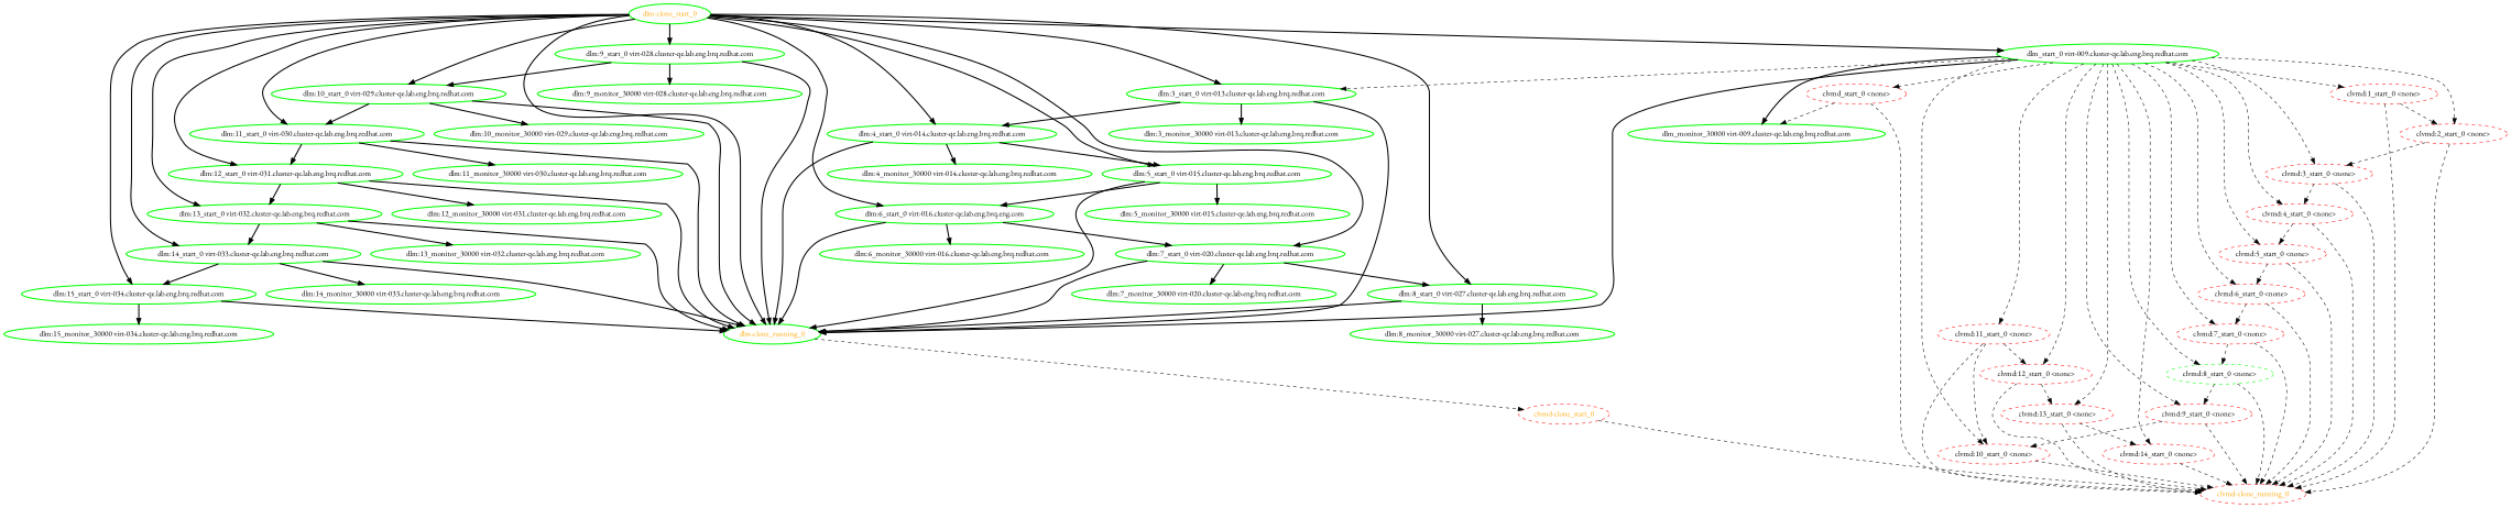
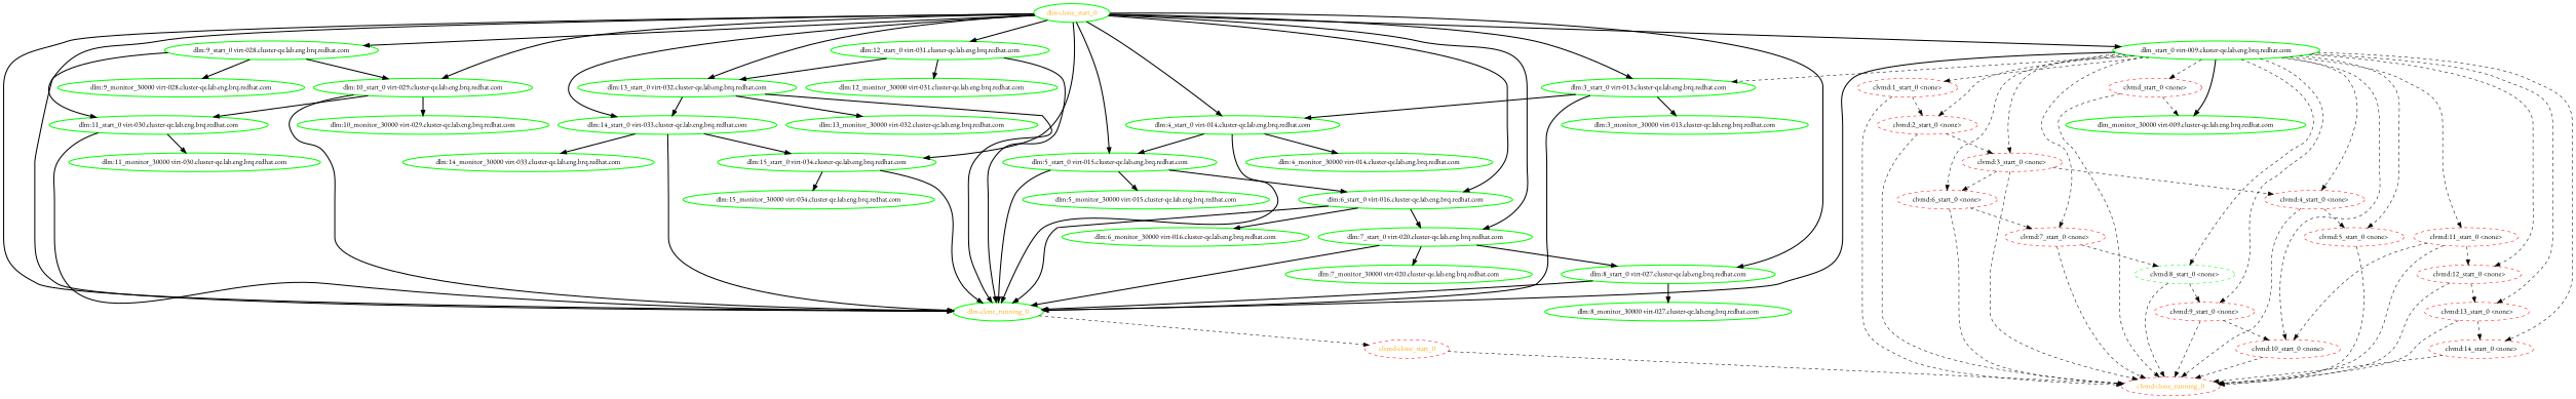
  digraph {
    fontname="EB Garamond"
    node [color=green fontcolor=black fontname="EB Garamond" style=bold]
    edge [fontname="EB Garamond" style=bold]
    "clvmd-clone_running_0" [color=red fontcolor=orange style=dashed]
    "clvmd-clone_start_0" [color=red fontcolor=orange style=dashed]
    "clvmd:10_start_0 <none>" [color=red style=dashed]
    "clvmd:11_start_0 <none>" [color=red style=dashed]
    "clvmd:12_start_0 <none>" [color=red style=dashed]
    "clvmd:13_start_0 <none>" [color=red style=dashed]
    "clvmd:14_start_0 <none>" [color=red style=dashed]
    "clvmd:1_start_0 <none>" [color=red style=dashed]
    "clvmd:2_start_0 <none>" [color=red style=dashed]
    "clvmd:3_start_0 <none>" [color=red style=dashed]
    "clvmd:4_start_0 <none>" [color=red style=dashed]
    "clvmd:5_start_0 <none>" [color=red style=dashed]
    "clvmd:6_start_0 <none>" [color=red style=dashed]
    "clvmd:7_start_0 <none>" [color=red style=dashed]
    "clvmd:8_start_0 <none>" [style=dashed]
    "clvmd:9_start_0 <none>" [color=red style=dashed]
    "clvmd_start_0 <none>" [color=red style=dashed]
    "dlm_monitor_30000 virt-009.cluster-qe.lab.eng.brq.redhat.com"
    "dlm-clone_running_0" [fontcolor=orange]
    "dlm-clone_start_0" [fontcolor=orange]
    "dlm:10_start_0 virt-029.cluster-qe.lab.eng.brq.redhat.com"
    "dlm:11_start_0 virt-030.cluster-qe.lab.eng.brq.redhat.com"
    "dlm:12_start_0 virt-031.cluster-qe.lab.eng.brq.redhat.com"
    "dlm:13_start_0 virt-032.cluster-qe.lab.eng.brq.redhat.com"
    "dlm:14_start_0 virt-033.cluster-qe.lab.eng.brq.redhat.com"
    "dlm:15_start_0 virt-034.cluster-qe.lab.eng.brq.redhat.com"
    "dlm:3_start_0 virt-013.cluster-qe.lab.eng.brq.redhat.com"
    "dlm:4_start_0 virt-014.cluster-qe.lab.eng.brq.redhat.com"
    "dlm:5_start_0 virt-015.cluster-qe.lab.eng.brq.redhat.com"
-   "dlm:6_start_0 virt-016.cluster-qe.lab.eng.brq.redhat.com" [label="dlm:6_start_0 virt-016.cluster-qe.lab.eng.brq.eng.com"]
+   "dlm:6_start_0 virt-016.cluster-qe.lab.eng.brq.redhat.com"
    "dlm:7_start_0 virt-020.cluster-qe.lab.eng.brq.redhat.com"
    "dlm:8_start_0 virt-027.cluster-qe.lab.eng.brq.redhat.com"
    "dlm:9_start_0 virt-028.cluster-qe.lab.eng.brq.redhat.com"
    "dlm_start_0 virt-009.cluster-qe.lab.eng.brq.redhat.com"
    "dlm:10_monitor_30000 virt-029.cluster-qe.lab.eng.brq.redhat.com"
    "dlm:11_monitor_30000 virt-030.cluster-qe.lab.eng.brq.redhat.com"
    "dlm:12_monitor_30000 virt-031.cluster-qe.lab.eng.brq.redhat.com"
    "dlm:13_monitor_30000 virt-032.cluster-qe.lab.eng.brq.redhat.com"
    "dlm:14_monitor_30000 virt-033.cluster-qe.lab.eng.brq.redhat.com"
    "dlm:15_monitor_30000 virt-034.cluster-qe.lab.eng.brq.redhat.com"
    "dlm:3_monitor_30000 virt-013.cluster-qe.lab.eng.brq.redhat.com"
    "dlm:4_monitor_30000 virt-014.cluster-qe.lab.eng.brq.redhat.com"
    "dlm:5_monitor_30000 virt-015.cluster-qe.lab.eng.brq.redhat.com"
    "dlm:6_monitor_30000 virt-016.cluster-qe.lab.eng.brq.redhat.com"
    "dlm:7_monitor_30000 virt-020.cluster-qe.lab.eng.brq.redhat.com"
    "dlm:8_monitor_30000 virt-027.cluster-qe.lab.eng.brq.redhat.com"
    "dlm:9_monitor_30000 virt-028.cluster-qe.lab.eng.brq.redhat.com"
    "clvmd-clone_start_0" -> "clvmd-clone_running_0" [style=dashed]
    "clvmd:10_start_0 <none>" -> "clvmd-clone_running_0" [style=dashed]
    "clvmd:11_start_0 <none>" -> "clvmd-clone_running_0" [style=dashed]
    "clvmd:11_start_0 <none>" -> "clvmd:10_start_0 <none>" [style=dashed]
    "clvmd:11_start_0 <none>" -> "clvmd:12_start_0 <none>" [style=dashed]
    "clvmd:12_start_0 <none>" -> "clvmd-clone_running_0" [style=dashed]
    "clvmd:12_start_0 <none>" -> "clvmd:13_start_0 <none>" [style=dashed]
    "clvmd:13_start_0 <none>" -> "clvmd-clone_running_0" [style=dashed]
    "clvmd:13_start_0 <none>" -> "clvmd:14_start_0 <none>" [style=dashed]
    "clvmd:14_start_0 <none>" -> "clvmd-clone_running_0" [style=dashed]
    "clvmd:1_start_0 <none>" -> "clvmd-clone_running_0" [style=dashed]
    "clvmd:1_start_0 <none>" -> "clvmd:2_start_0 <none>" [style=dashed]
    "clvmd:2_start_0 <none>" -> "clvmd-clone_running_0" [style=dashed]
    "clvmd:2_start_0 <none>" -> "clvmd:3_start_0 <none>" [style=dashed]
    "clvmd:3_start_0 <none>" -> "clvmd-clone_running_0" [style=dashed]
    "clvmd:3_start_0 <none>" -> "clvmd:4_start_0 <none>" [style=dashed]
    "clvmd:4_start_0 <none>" -> "clvmd-clone_running_0" [style=dashed]
    "clvmd:4_start_0 <none>" -> "clvmd:5_start_0 <none>" [style=dashed]
    "clvmd:5_start_0 <none>" -> "clvmd-clone_running_0" [style=dashed]
-   "clvmd:5_start_0 <none>" -> "clvmd:6_start_0 <none>" [style=dashed]
+   "clvmd:3_start_0 <none>" -> "clvmd:6_start_0 <none>" [style=dashed]
    "clvmd:6_start_0 <none>" -> "clvmd-clone_running_0" [style=dashed]
    "clvmd:6_start_0 <none>" -> "clvmd:7_start_0 <none>" [style=dashed]
    "clvmd:7_start_0 <none>" -> "clvmd-clone_running_0" [style=dashed]
    "clvmd:7_start_0 <none>" -> "clvmd:8_start_0 <none>" [style=dashed]
    "clvmd:8_start_0 <none>" -> "clvmd-clone_running_0" [style=dashed]
    "clvmd:8_start_0 <none>" -> "clvmd:9_start_0 <none>" [style=dashed]
    "clvmd:9_start_0 <none>" -> "clvmd-clone_running_0" [style=dashed]
    "clvmd:9_start_0 <none>" -> "clvmd:10_start_0 <none>" [style=dashed]
    "clvmd_start_0 <none>" -> "clvmd-clone_running_0" [style=dashed]
    "clvmd_start_0 <none>" -> "dlm_monitor_30000 virt-009.cluster-qe.lab.eng.brq.redhat.com" [style=dashed]
    "dlm-clone_running_0" -> "clvmd-clone_start_0" [style=dashed]
    "dlm-clone_start_0" -> "dlm-clone_running_0"
    "dlm-clone_start_0" -> "dlm:10_start_0 virt-029.cluster-qe.lab.eng.brq.redhat.com"
    "dlm-clone_start_0" -> "dlm:11_start_0 virt-030.cluster-qe.lab.eng.brq.redhat.com"
    "dlm-clone_start_0" -> "dlm:12_start_0 virt-031.cluster-qe.lab.eng.brq.redhat.com"
    "dlm-clone_start_0" -> "dlm:13_start_0 virt-032.cluster-qe.lab.eng.brq.redhat.com"
    "dlm-clone_start_0" -> "dlm:14_start_0 virt-033.cluster-qe.lab.eng.brq.redhat.com"
    "dlm-clone_start_0" -> "dlm:15_start_0 virt-034.cluster-qe.lab.eng.brq.redhat.com"
    "dlm-clone_start_0" -> "dlm:3_start_0 virt-013.cluster-qe.lab.eng.brq.redhat.com"
    "dlm-clone_start_0" -> "dlm:4_start_0 virt-014.cluster-qe.lab.eng.brq.redhat.com"
    "dlm-clone_start_0" -> "dlm:5_start_0 virt-015.cluster-qe.lab.eng.brq.redhat.com"
    "dlm-clone_start_0" -> "dlm:6_start_0 virt-016.cluster-qe.lab.eng.brq.redhat.com"
    "dlm-clone_start_0" -> "dlm:7_start_0 virt-020.cluster-qe.lab.eng.brq.redhat.com"
    "dlm-clone_start_0" -> "dlm:8_start_0 virt-027.cluster-qe.lab.eng.brq.redhat.com"
    "dlm-clone_start_0" -> "dlm:9_start_0 virt-028.cluster-qe.lab.eng.brq.redhat.com"
    "dlm-clone_start_0" -> "dlm_start_0 virt-009.cluster-qe.lab.eng.brq.redhat.com"
    "dlm:10_start_0 virt-029.cluster-qe.lab.eng.brq.redhat.com" -> "dlm-clone_running_0"
    "dlm:10_start_0 virt-029.cluster-qe.lab.eng.brq.redhat.com" -> "dlm:11_start_0 virt-030.cluster-qe.lab.eng.brq.redhat.com"
    "dlm:10_start_0 virt-029.cluster-qe.lab.eng.brq.redhat.com" -> "dlm:10_monitor_30000 virt-029.cluster-qe.lab.eng.brq.redhat.com"
    "dlm:11_start_0 virt-030.cluster-qe.lab.eng.brq.redhat.com" -> "dlm-clone_running_0"
-   "dlm:11_start_0 virt-030.cluster-qe.lab.eng.brq.redhat.com" -> "dlm:12_start_0 virt-031.cluster-qe.lab.eng.brq.redhat.com"
    "dlm:11_start_0 virt-030.cluster-qe.lab.eng.brq.redhat.com" -> "dlm:11_monitor_30000 virt-030.cluster-qe.lab.eng.brq.redhat.com"
    "dlm:12_start_0 virt-031.cluster-qe.lab.eng.brq.redhat.com" -> "dlm-clone_running_0"
    "dlm:12_start_0 virt-031.cluster-qe.lab.eng.brq.redhat.com" -> "dlm:13_start_0 virt-032.cluster-qe.lab.eng.brq.redhat.com"
    "dlm:12_start_0 virt-031.cluster-qe.lab.eng.brq.redhat.com" -> "dlm:12_monitor_30000 virt-031.cluster-qe.lab.eng.brq.redhat.com"
    "dlm:13_start_0 virt-032.cluster-qe.lab.eng.brq.redhat.com" -> "dlm-clone_running_0"
    "dlm:13_start_0 virt-032.cluster-qe.lab.eng.brq.redhat.com" -> "dlm:14_start_0 virt-033.cluster-qe.lab.eng.brq.redhat.com"
    "dlm:13_start_0 virt-032.cluster-qe.lab.eng.brq.redhat.com" -> "dlm:13_monitor_30000 virt-032.cluster-qe.lab.eng.brq.redhat.com"
    "dlm:14_start_0 virt-033.cluster-qe.lab.eng.brq.redhat.com" -> "dlm-clone_running_0"
    "dlm:14_start_0 virt-033.cluster-qe.lab.eng.brq.redhat.com" -> "dlm:15_start_0 virt-034.cluster-qe.lab.eng.brq.redhat.com"
    "dlm:14_start_0 virt-033.cluster-qe.lab.eng.brq.redhat.com" -> "dlm:14_monitor_30000 virt-033.cluster-qe.lab.eng.brq.redhat.com"
    "dlm:15_start_0 virt-034.cluster-qe.lab.eng.brq.redhat.com" -> "dlm-clone_running_0"
    "dlm:15_start_0 virt-034.cluster-qe.lab.eng.brq.redhat.com" -> "dlm:15_monitor_30000 virt-034.cluster-qe.lab.eng.brq.redhat.com"
    "dlm:3_start_0 virt-013.cluster-qe.lab.eng.brq.redhat.com" -> "dlm-clone_running_0"
    "dlm:3_start_0 virt-013.cluster-qe.lab.eng.brq.redhat.com" -> "dlm:4_start_0 virt-014.cluster-qe.lab.eng.brq.redhat.com"
    "dlm:3_start_0 virt-013.cluster-qe.lab.eng.brq.redhat.com" -> "dlm:3_monitor_30000 virt-013.cluster-qe.lab.eng.brq.redhat.com"
    "dlm:4_start_0 virt-014.cluster-qe.lab.eng.brq.redhat.com" -> "dlm-clone_running_0"
    "dlm:4_start_0 virt-014.cluster-qe.lab.eng.brq.redhat.com" -> "dlm:5_start_0 virt-015.cluster-qe.lab.eng.brq.redhat.com"
    "dlm:4_start_0 virt-014.cluster-qe.lab.eng.brq.redhat.com" -> "dlm:4_monitor_30000 virt-014.cluster-qe.lab.eng.brq.redhat.com"
    "dlm:5_start_0 virt-015.cluster-qe.lab.eng.brq.redhat.com" -> "dlm-clone_running_0"
    "dlm:5_start_0 virt-015.cluster-qe.lab.eng.brq.redhat.com" -> "dlm:6_start_0 virt-016.cluster-qe.lab.eng.brq.redhat.com"
    "dlm:5_start_0 virt-015.cluster-qe.lab.eng.brq.redhat.com" -> "dlm:5_monitor_30000 virt-015.cluster-qe.lab.eng.brq.redhat.com"
    "dlm:6_start_0 virt-016.cluster-qe.lab.eng.brq.redhat.com" -> "dlm-clone_running_0"
    "dlm:6_start_0 virt-016.cluster-qe.lab.eng.brq.redhat.com" -> "dlm:7_start_0 virt-020.cluster-qe.lab.eng.brq.redhat.com"
    "dlm:6_start_0 virt-016.cluster-qe.lab.eng.brq.redhat.com" -> "dlm:6_monitor_30000 virt-016.cluster-qe.lab.eng.brq.redhat.com"
    "dlm:7_start_0 virt-020.cluster-qe.lab.eng.brq.redhat.com" -> "dlm-clone_running_0"
    "dlm:7_start_0 virt-020.cluster-qe.lab.eng.brq.redhat.com" -> "dlm:8_start_0 virt-027.cluster-qe.lab.eng.brq.redhat.com"
    "dlm:7_start_0 virt-020.cluster-qe.lab.eng.brq.redhat.com" -> "dlm:7_monitor_30000 virt-020.cluster-qe.lab.eng.brq.redhat.com"
    "dlm:8_start_0 virt-027.cluster-qe.lab.eng.brq.redhat.com" -> "dlm-clone_running_0"
    "dlm:8_start_0 virt-027.cluster-qe.lab.eng.brq.redhat.com" -> "dlm:8_monitor_30000 virt-027.cluster-qe.lab.eng.brq.redhat.com"
    "dlm:9_start_0 virt-028.cluster-qe.lab.eng.brq.redhat.com" -> "dlm-clone_running_0"
    "dlm:9_start_0 virt-028.cluster-qe.lab.eng.brq.redhat.com" -> "dlm:10_start_0 virt-029.cluster-qe.lab.eng.brq.redhat.com"
    "dlm:9_start_0 virt-028.cluster-qe.lab.eng.brq.redhat.com" -> "dlm:9_monitor_30000 virt-028.cluster-qe.lab.eng.brq.redhat.com"
    "dlm_start_0 virt-009.cluster-qe.lab.eng.brq.redhat.com" -> "clvmd:10_start_0 <none>" [style=dashed]
    "dlm_start_0 virt-009.cluster-qe.lab.eng.brq.redhat.com" -> "clvmd:11_start_0 <none>" [style=dashed]
    "dlm_start_0 virt-009.cluster-qe.lab.eng.brq.redhat.com" -> "clvmd:12_start_0 <none>" [style=dashed]
    "dlm_start_0 virt-009.cluster-qe.lab.eng.brq.redhat.com" -> "clvmd:13_start_0 <none>" [style=dashed]
    "dlm_start_0 virt-009.cluster-qe.lab.eng.brq.redhat.com" -> "clvmd:14_start_0 <none>" [style=dashed]
    "dlm_start_0 virt-009.cluster-qe.lab.eng.brq.redhat.com" -> "clvmd:1_start_0 <none>" [style=dashed]
    "dlm_start_0 virt-009.cluster-qe.lab.eng.brq.redhat.com" -> "clvmd:2_start_0 <none>" [style=dashed]
    "dlm_start_0 virt-009.cluster-qe.lab.eng.brq.redhat.com" -> "clvmd:3_start_0 <none>" [style=dashed]
    "dlm_start_0 virt-009.cluster-qe.lab.eng.brq.redhat.com" -> "clvmd:4_start_0 <none>" [style=dashed]
    "dlm_start_0 virt-009.cluster-qe.lab.eng.brq.redhat.com" -> "clvmd:5_start_0 <none>" [style=dashed]
    "dlm_start_0 virt-009.cluster-qe.lab.eng.brq.redhat.com" -> "clvmd:6_start_0 <none>" [style=dashed]
    "dlm_start_0 virt-009.cluster-qe.lab.eng.brq.redhat.com" -> "clvmd:7_start_0 <none>" [style=dashed]
    "dlm_start_0 virt-009.cluster-qe.lab.eng.brq.redhat.com" -> "clvmd:8_start_0 <none>" [style=dashed]
    "dlm_start_0 virt-009.cluster-qe.lab.eng.brq.redhat.com" -> "clvmd:9_start_0 <none>" [style=dashed]
    "dlm_start_0 virt-009.cluster-qe.lab.eng.brq.redhat.com" -> "clvmd_start_0 <none>" [style=dashed]
    "dlm_start_0 virt-009.cluster-qe.lab.eng.brq.redhat.com" -> "dlm_monitor_30000 virt-009.cluster-qe.lab.eng.brq.redhat.com"
    "dlm_start_0 virt-009.cluster-qe.lab.eng.brq.redhat.com" -> "dlm-clone_running_0"
    "dlm_start_0 virt-009.cluster-qe.lab.eng.brq.redhat.com" -> "dlm:3_start_0 virt-013.cluster-qe.lab.eng.brq.redhat.com" [style=dashed]
  }
